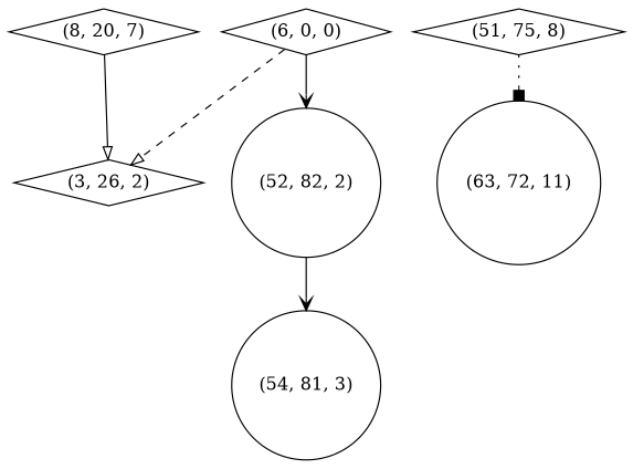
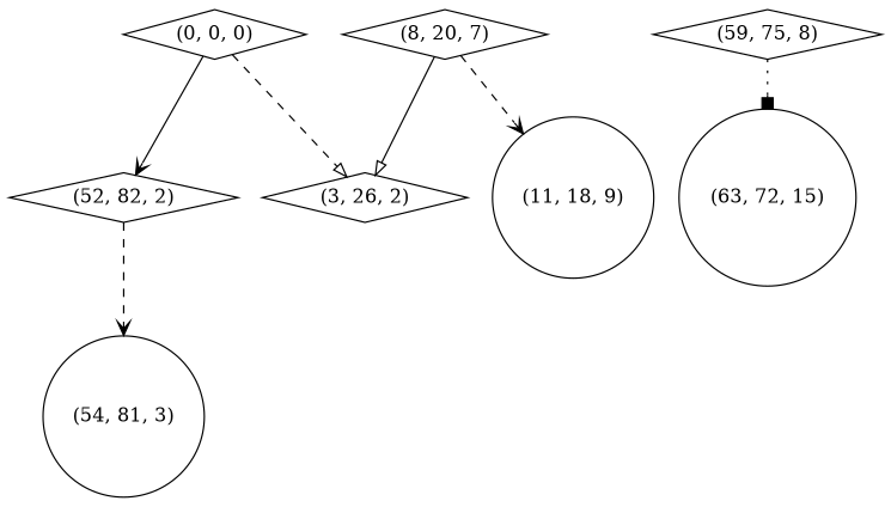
  digraph {
    node [shape=diamond]
    edge [arrowhead=vee style=solid]
-   "(0, 0, 0)" [label="(6, 0, 0)"]
+   "(0, 0, 0)"
    "(3, 26, 2)"
-   "(52, 82, 2)" [shape=circle]
+   "(52, 82, 2)"
    "(54, 81, 3)" [shape=circle]
    "(8, 20, 7)"
-   "(63, 72, 11)" [shape=circle]
-   "(59, 75, 8)" [label="(51, 75, 8)"]
+   "(11, 18, 9)" [shape=circle]
+   "(63, 72, 11)" [shape=circle label="(63, 72, 15)"]
+   "(59, 75, 8)"
    "(0, 0, 0)" -> "(3, 26, 2)" [arrowhead=onormal style=dashed]
    "(0, 0, 0)" -> "(52, 82, 2)"
-   "(52, 82, 2)" -> "(54, 81, 3)"
+   "(52, 82, 2)" -> "(54, 81, 3)" [style=dashed]
    "(8, 20, 7)" -> "(3, 26, 2)" [arrowhead=onormal]
+   "(8, 20, 7)" -> "(11, 18, 9)" [style=dashed]
    "(59, 75, 8)" -> "(63, 72, 11)" [arrowhead=box style=dotted]
  }
